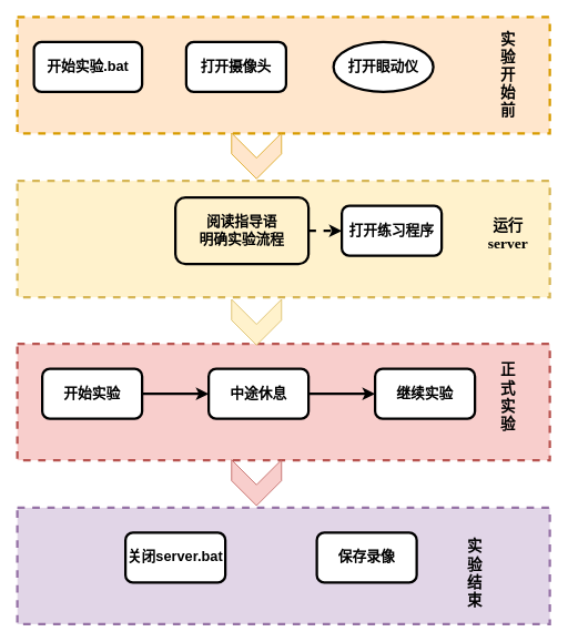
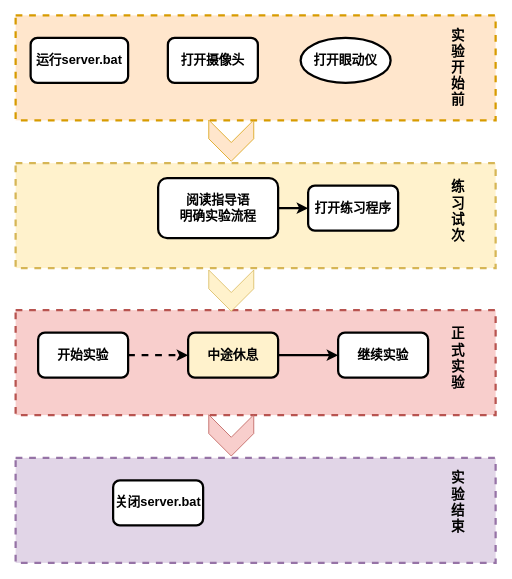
  <mxCell id="0" />
  <mxCell id="1" parent="0" />
  <mxCell id="2" value="" style="rounded=0;whiteSpace=wrap;html=1;fillColor=#e1d5e7;strokeWidth=3;dashed=1;strokeColor=#9673a6;" vertex="1" parent="1"><mxGeometry x="20" y="610" width="640" height="140" as="geometry" /></mxCell>
  <mxCell id="3" value="" style="rounded=0;whiteSpace=wrap;html=1;fillColor=#f8cecc;strokeWidth=3;dashed=1;strokeColor=#b85450;" vertex="1" parent="1"><mxGeometry x="20" y="413" width="640" height="140" as="geometry" /></mxCell>
  <mxCell id="4" value="" style="rounded=0;whiteSpace=wrap;html=1;fillColor=#fff2cc;strokeWidth=3;dashed=1;strokeColor=#d6b656;" vertex="1" parent="1"><mxGeometry x="20" y="217" width="640" height="140" as="geometry" /></mxCell>
  <mxCell id="5" value="" style="group" vertex="1" connectable="0" parent="1"><mxGeometry x="50" y="443" width="520" height="60" as="geometry" /></mxCell>
  <mxCell id="6" value="开始实验" style="rounded=1;whiteSpace=wrap;html=1;strokeWidth=3;fontSize=17;fontStyle=1" vertex="1" parent="5"><mxGeometry width="120" height="60" as="geometry" /></mxCell>
  <mxCell id="7" value="" style="edgeStyle=orthogonalEdgeStyle;rounded=0;orthogonalLoop=1;jettySize=auto;html=1;fontStyle=1;strokeWidth=3;" edge="1" parent="5" source="8"><mxGeometry relative="1" as="geometry"><mxPoint x="400" y="30" as="targetPoint" /></mxGeometry></mxCell>
- <mxCell id="8" value="中途休息" style="whiteSpace=wrap;html=1;fontSize=17;rounded=1;strokeWidth=3;fontStyle=1" vertex="1" parent="5"><mxGeometry x="200" width="120" height="60" as="geometry" /></mxCell>
- <mxCell id="9" value="" style="edgeStyle=orthogonalEdgeStyle;rounded=0;orthogonalLoop=1;jettySize=auto;html=1;fontStyle=1;strokeWidth=3;" edge="1" parent="5" source="6" target="8"><mxGeometry relative="1" as="geometry" /></mxCell>
+ <mxCell id="8" value="中途休息" style="whiteSpace=wrap;html=1;fontSize=17;rounded=1;strokeWidth=3;fontStyle=1;fillColor=#fff2cc;" vertex="1" parent="5"><mxGeometry x="200" width="120" height="60" as="geometry" /></mxCell>
+ <mxCell id="9" value="" style="edgeStyle=orthogonalEdgeStyle;rounded=0;orthogonalLoop=1;jettySize=auto;html=1;fontStyle=1;strokeWidth=3;dashed=1;" edge="1" parent="5" source="6" target="8"><mxGeometry relative="1" as="geometry" /></mxCell>
  <mxCell id="10" value="继续实验" style="whiteSpace=wrap;html=1;fontSize=17;rounded=1;strokeWidth=3;fontStyle=1" vertex="1" parent="5"><mxGeometry x="400" width="120" height="60" as="geometry" /></mxCell>
  <mxCell id="11" value="" style="group" vertex="1" connectable="0" parent="1"><mxGeometry x="150" y="640" width="350" height="60" as="geometry" /></mxCell>
  <mxCell id="12" value="关闭server.bat " style="rounded=1;whiteSpace=wrap;html=1;strokeWidth=3;fontSize=17;fontStyle=1" vertex="1" parent="11"><mxGeometry width="120" height="60" as="geometry" /></mxCell>
- <mxCell id="13" value="保存录像" style="rounded=1;whiteSpace=wrap;html=1;strokeWidth=3;fontSize=17;fontStyle=1" vertex="1" parent="11"><mxGeometry x="230" width="120" height="60" as="geometry" /></mxCell>
  <mxCell id="14" value="" style="rounded=0;whiteSpace=wrap;html=1;fillColor=#ffe6cc;strokeWidth=3;dashed=1;strokeColor=#d79b00;" vertex="1" parent="1"><mxGeometry x="20" y="20" width="640" height="140" as="geometry" /></mxCell>
  <mxCell id="15" value="" style="group" vertex="1" connectable="0" parent="1"><mxGeometry x="50" y="237" width="480" height="80" as="geometry" /></mxCell>
- <mxCell id="16" value="阅读指导语&lt;br&gt;明确实验流程" style="whiteSpace=wrap;html=1;fontSize=17;rounded=1;strokeWidth=3;fontStyle=1;fillColor=#fff2cc;" vertex="1" parent="15"><mxGeometry x="160" width="160" height="80" as="geometry" /></mxCell>
+ <mxCell id="16" value="阅读指导语&lt;br&gt;明确实验流程" style="whiteSpace=wrap;html=1;fontSize=17;rounded=1;strokeWidth=3;fontStyle=1" vertex="1" parent="15"><mxGeometry x="160" width="160" height="80" as="geometry" /></mxCell>
  <mxCell id="17" value="打开练习程序" style="whiteSpace=wrap;html=1;fontSize=17;rounded=1;strokeWidth=3;fontStyle=1;" vertex="1" parent="15"><mxGeometry x="360" y="10" width="120" height="60" as="geometry" /></mxCell>
- <mxCell id="18" value="" style="edgeStyle=orthogonalEdgeStyle;rounded=0;orthogonalLoop=1;jettySize=auto;html=1;strokeWidth=3;dashed=1;" edge="1" parent="15" source="16" target="17"><mxGeometry relative="1" as="geometry" /></mxCell>
+ <mxCell id="18" value="" style="edgeStyle=orthogonalEdgeStyle;rounded=0;orthogonalLoop=1;jettySize=auto;html=1;strokeWidth=3;" edge="1" parent="15" source="16" target="17"><mxGeometry relative="1" as="geometry" /></mxCell>
  <mxCell id="19" value="" style="group" vertex="1" connectable="0" parent="1"><mxGeometry x="40" y="50" width="480" height="60" as="geometry" /></mxCell>
- <mxCell id="20" value="开始实验.bat" style="rounded=1;whiteSpace=wrap;html=1;strokeWidth=3;fontSize=17;fontStyle=1" vertex="1" parent="19"><mxGeometry width="130" height="60" as="geometry" /></mxCell>
+ <mxCell id="20" value="运行server.bat" style="rounded=1;whiteSpace=wrap;html=1;strokeWidth=3;fontSize=17;fontStyle=1" vertex="1" parent="19"><mxGeometry width="130" height="60" as="geometry" /></mxCell>
  <mxCell id="21" value="打开摄像头" style="rounded=1;whiteSpace=wrap;html=1;strokeWidth=3;fontSize=17;fontStyle=1" vertex="1" parent="19"><mxGeometry x="183" width="120" height="60" as="geometry" /></mxCell>
  <mxCell id="22" value="打开眼动仪" style="ellipse;whiteSpace=wrap;html=1;strokeWidth=3;fontSize=17;fontStyle=1;" vertex="1" parent="19"><mxGeometry x="360" width="120" height="60" as="geometry" /></mxCell>
  <mxCell id="23" value="实验开始前" style="text;html=1;strokeColor=none;fillColor=none;align=center;verticalAlign=middle;whiteSpace=wrap;rounded=0;fontSize=18;fontStyle=1;fontFamily=Verdana;" vertex="1" parent="1"><mxGeometry x="600" y="55" width="20" height="70" as="geometry" /></mxCell>
- <mxCell id="24" value="运行server" style="text;html=1;strokeColor=none;fillColor=none;align=center;verticalAlign=middle;whiteSpace=wrap;rounded=0;fontSize=18;fontStyle=1;fontFamily=Verdana;" vertex="1" parent="1"><mxGeometry x="600" y="247" width="20" height="70" as="geometry" /></mxCell>
+ <mxCell id="24" value="练习试次" style="text;html=1;strokeColor=none;fillColor=none;align=center;verticalAlign=middle;whiteSpace=wrap;rounded=0;fontSize=18;fontStyle=1;fontFamily=Verdana;" vertex="1" parent="1"><mxGeometry x="600" y="247" width="20" height="70" as="geometry" /></mxCell>
  <mxCell id="25" value="正式实验" style="text;html=1;strokeColor=none;fillColor=none;align=center;verticalAlign=middle;whiteSpace=wrap;rounded=0;fontSize=18;fontStyle=1;fontFamily=Verdana;" vertex="1" parent="1"><mxGeometry x="600" y="443" width="20" height="70" as="geometry" /></mxCell>
- <mxCell id="26" value="实验结束" style="text;html=1;strokeColor=none;fillColor=none;align=center;verticalAlign=middle;whiteSpace=wrap;rounded=0;fontSize=18;fontStyle=1;fontFamily=Verdana;" vertex="1" parent="1"><mxGeometry x="560" y="655" width="20" height="70" as="geometry" /></mxCell>
+ <mxCell id="26" value="实验结束" style="text;html=1;strokeColor=none;fillColor=none;align=center;verticalAlign=middle;whiteSpace=wrap;rounded=0;fontSize=18;fontStyle=1;fontFamily=Verdana;" vertex="1" parent="1"><mxGeometry x="600" y="635" width="20" height="70" as="geometry" /></mxCell>
  <mxCell id="27" value="" style="html=1;shadow=0;dashed=0;align=center;verticalAlign=middle;shape=mxgraph.arrows2.arrow;dy=0;dx=30;notch=30;rotation=90;fillColor=#ffe6cc;strokeColor=#d79b00;" vertex="1" parent="1"><mxGeometry x="280" y="157" width="55" height="60" as="geometry" /></mxCell>
  <mxCell id="28" value="" style="html=1;shadow=0;dashed=0;align=center;verticalAlign=middle;shape=mxgraph.arrows2.arrow;dy=0;dx=30;notch=30;rotation=90;fillColor=#fff2cc;strokeColor=#d6b656;" vertex="1" parent="1"><mxGeometry x="280" y="357" width="55" height="60" as="geometry" /></mxCell>
  <mxCell id="29" value="" style="html=1;shadow=0;dashed=0;align=center;verticalAlign=middle;shape=mxgraph.arrows2.arrow;dy=0;dx=30;notch=30;rotation=90;fillColor=#f8cecc;strokeColor=#b85450;" vertex="1" parent="1"><mxGeometry x="280" y="550" width="55" height="60" as="geometry" /></mxCell>
